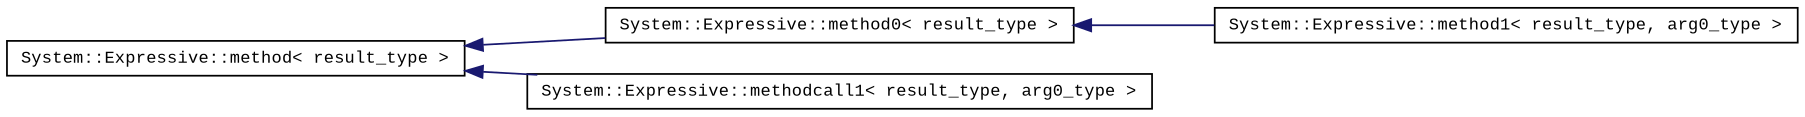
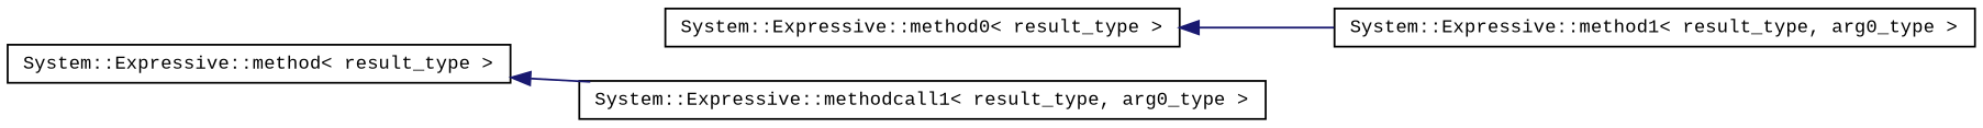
  digraph {
    fontname="Liberation Mono"
    rankdir=LR
    node [color=black fillcolor=white fontname="Liberation Mono" fontsize=10 shape=record style=filled]
    edge [color=midnightblue dir=back fontname="Liberation Mono" fontsize=10 labelfontname=Helvetica labelfontsize=10 style=solid]
    n1 [height=0.2 label="System::Expressive::method\< result_type \>" width=0.4]
    n2 [height=0.2 label="System::Expressive::method0\< result_type \>" width=0.4]
    n3 [height=0.2 label="System::Expressive::methodcall1\< result_type, arg0_type \>" width=0.4]
    n4 [height=0.2 label="System::Expressive::method1\< result_type, arg0_type \>" width=0.4]
-   n1 -> n2
    n1 -> n3
    n2 -> n4
  }
